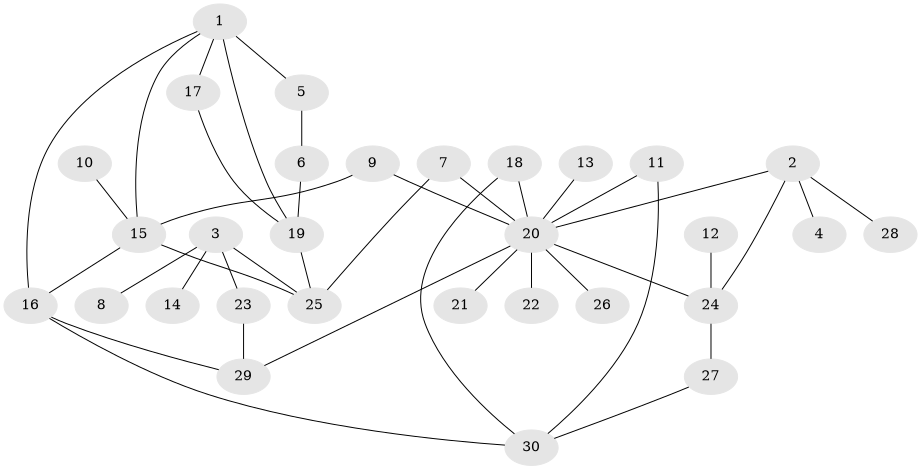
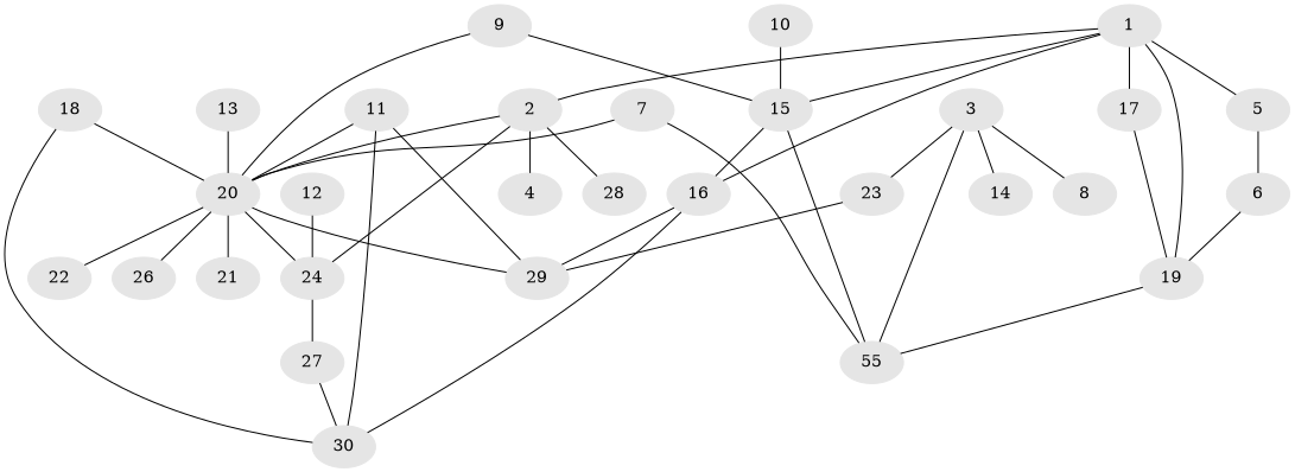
  graph {
    node [color=gray90 style=filled]
    edge [weight=1.0]
    1
    2
    5
    15
    16
    19
    17
    4
    20
    24
    28
    3
    8
    14
    23
-   25
+   25 [label=55]
    6
    29
    30
    18
    21
    22
    26
    27
    7
    9
    10
    11
    12
    13
+   1 -- 2
    1 -- 5 [weight=2.0]
    1 -- 15
    1 -- 16
    1 -- 19
    1 -- 17
    2 -- 4
    2 -- 20
    2 -- 24
    2 -- 28
    5 -- 6
    15 -- 16
    15 -- 25
    16 -- 29
    16 -- 30
    19 -- 25
    17 -- 19
    20 -- 24
    20 -- 29
    20 -- 21
    20 -- 22
    20 -- 26
    24 -- 27
    3 -- 8
    3 -- 14
    3 -- 23
    3 -- 25
    23 -- 29
    6 -- 19
    18 -- 20
    18 -- 30
    27 -- 30
    7 -- 20
    7 -- 25
    9 -- 15
    9 -- 20
    10 -- 15
    11 -- 20
+   11 -- 29
    11 -- 30
    12 -- 24
    13 -- 20
  }
